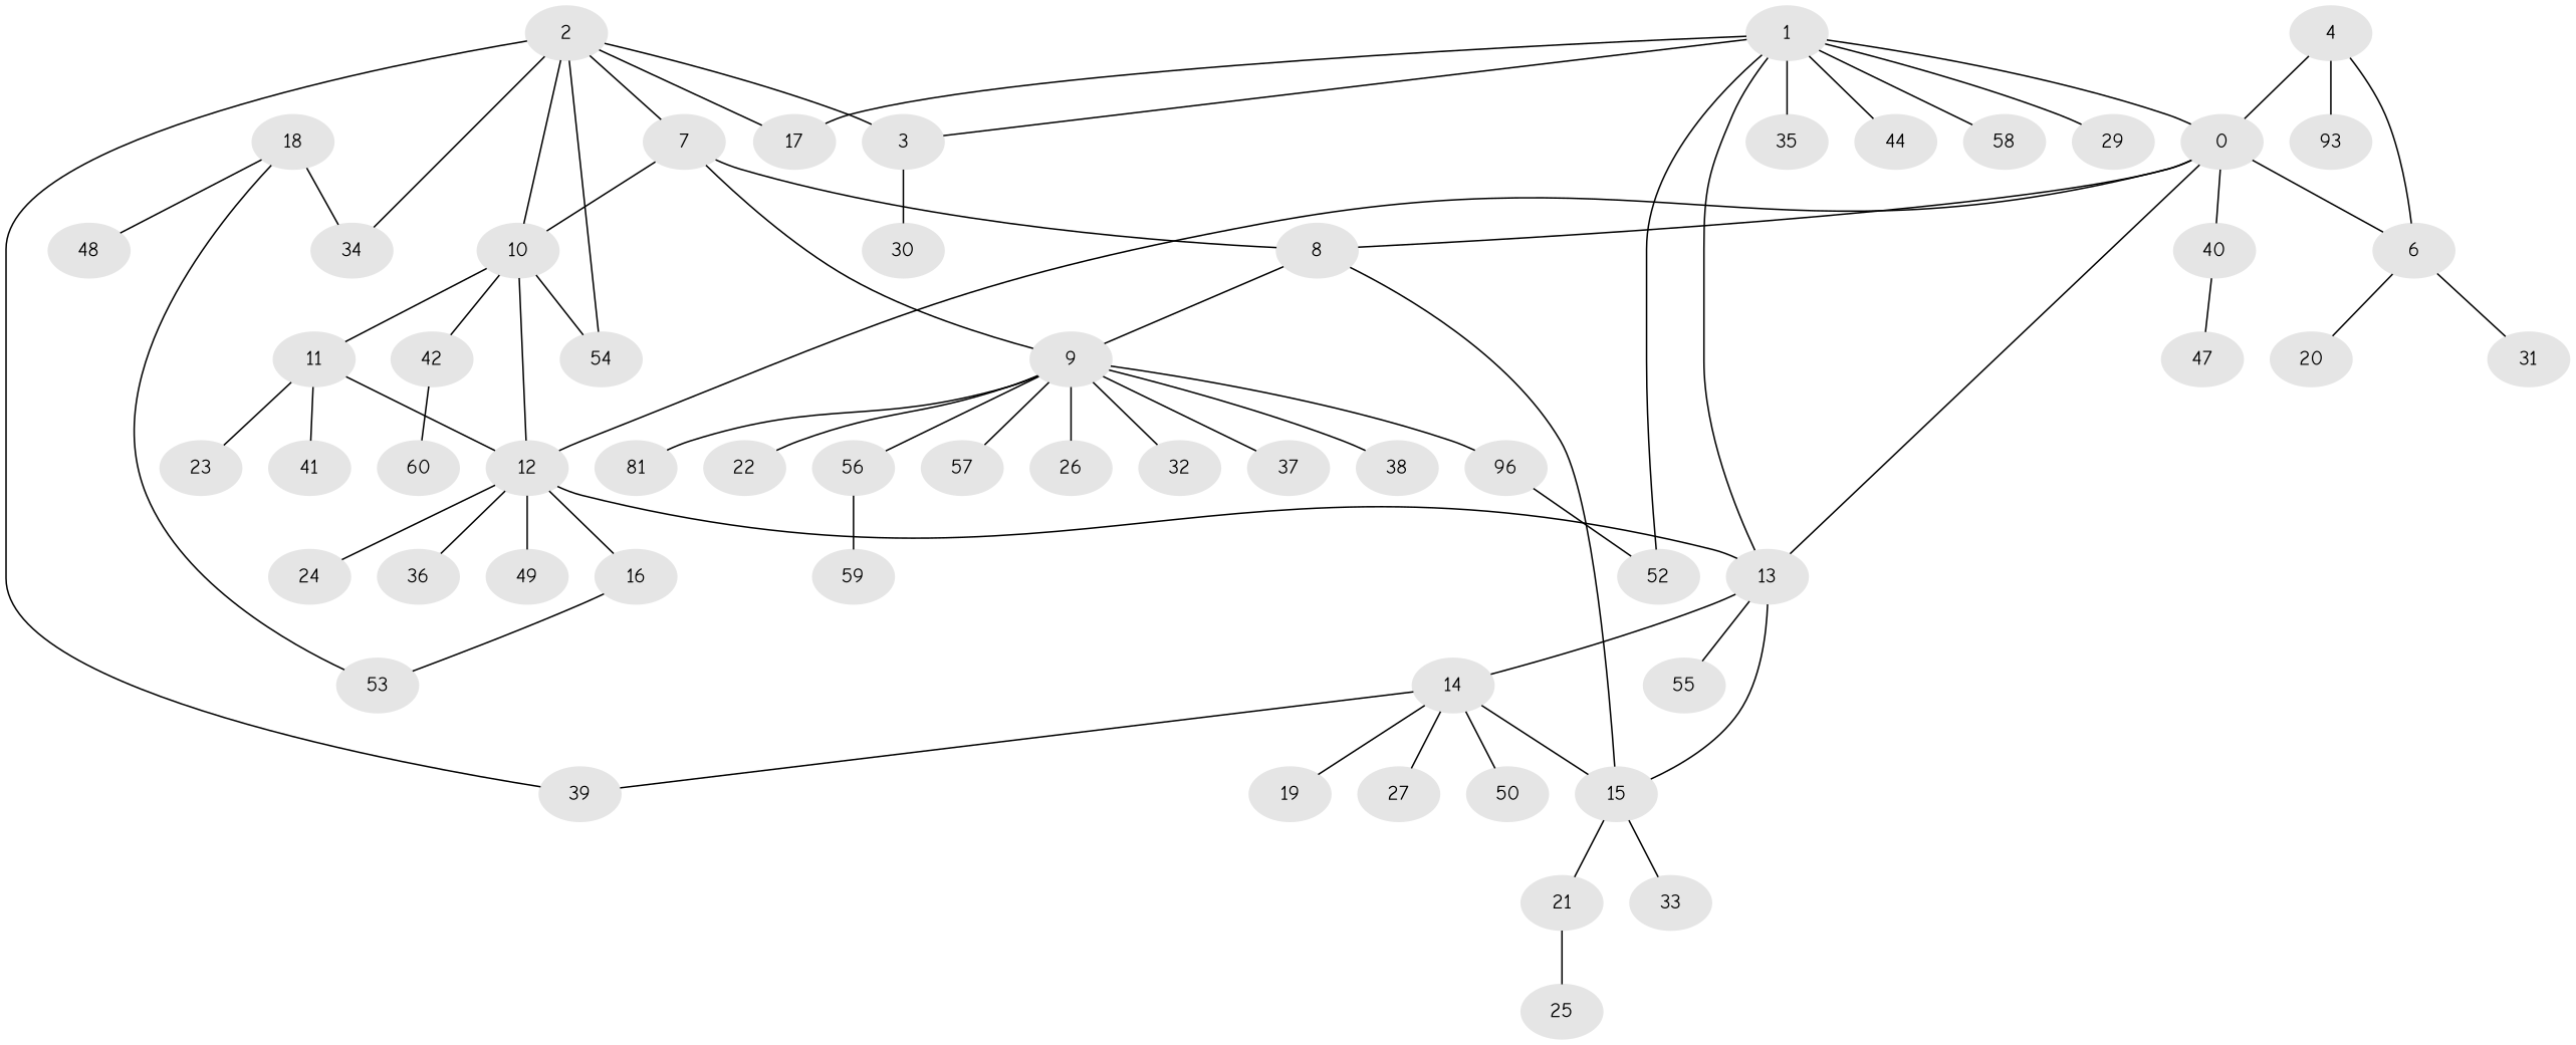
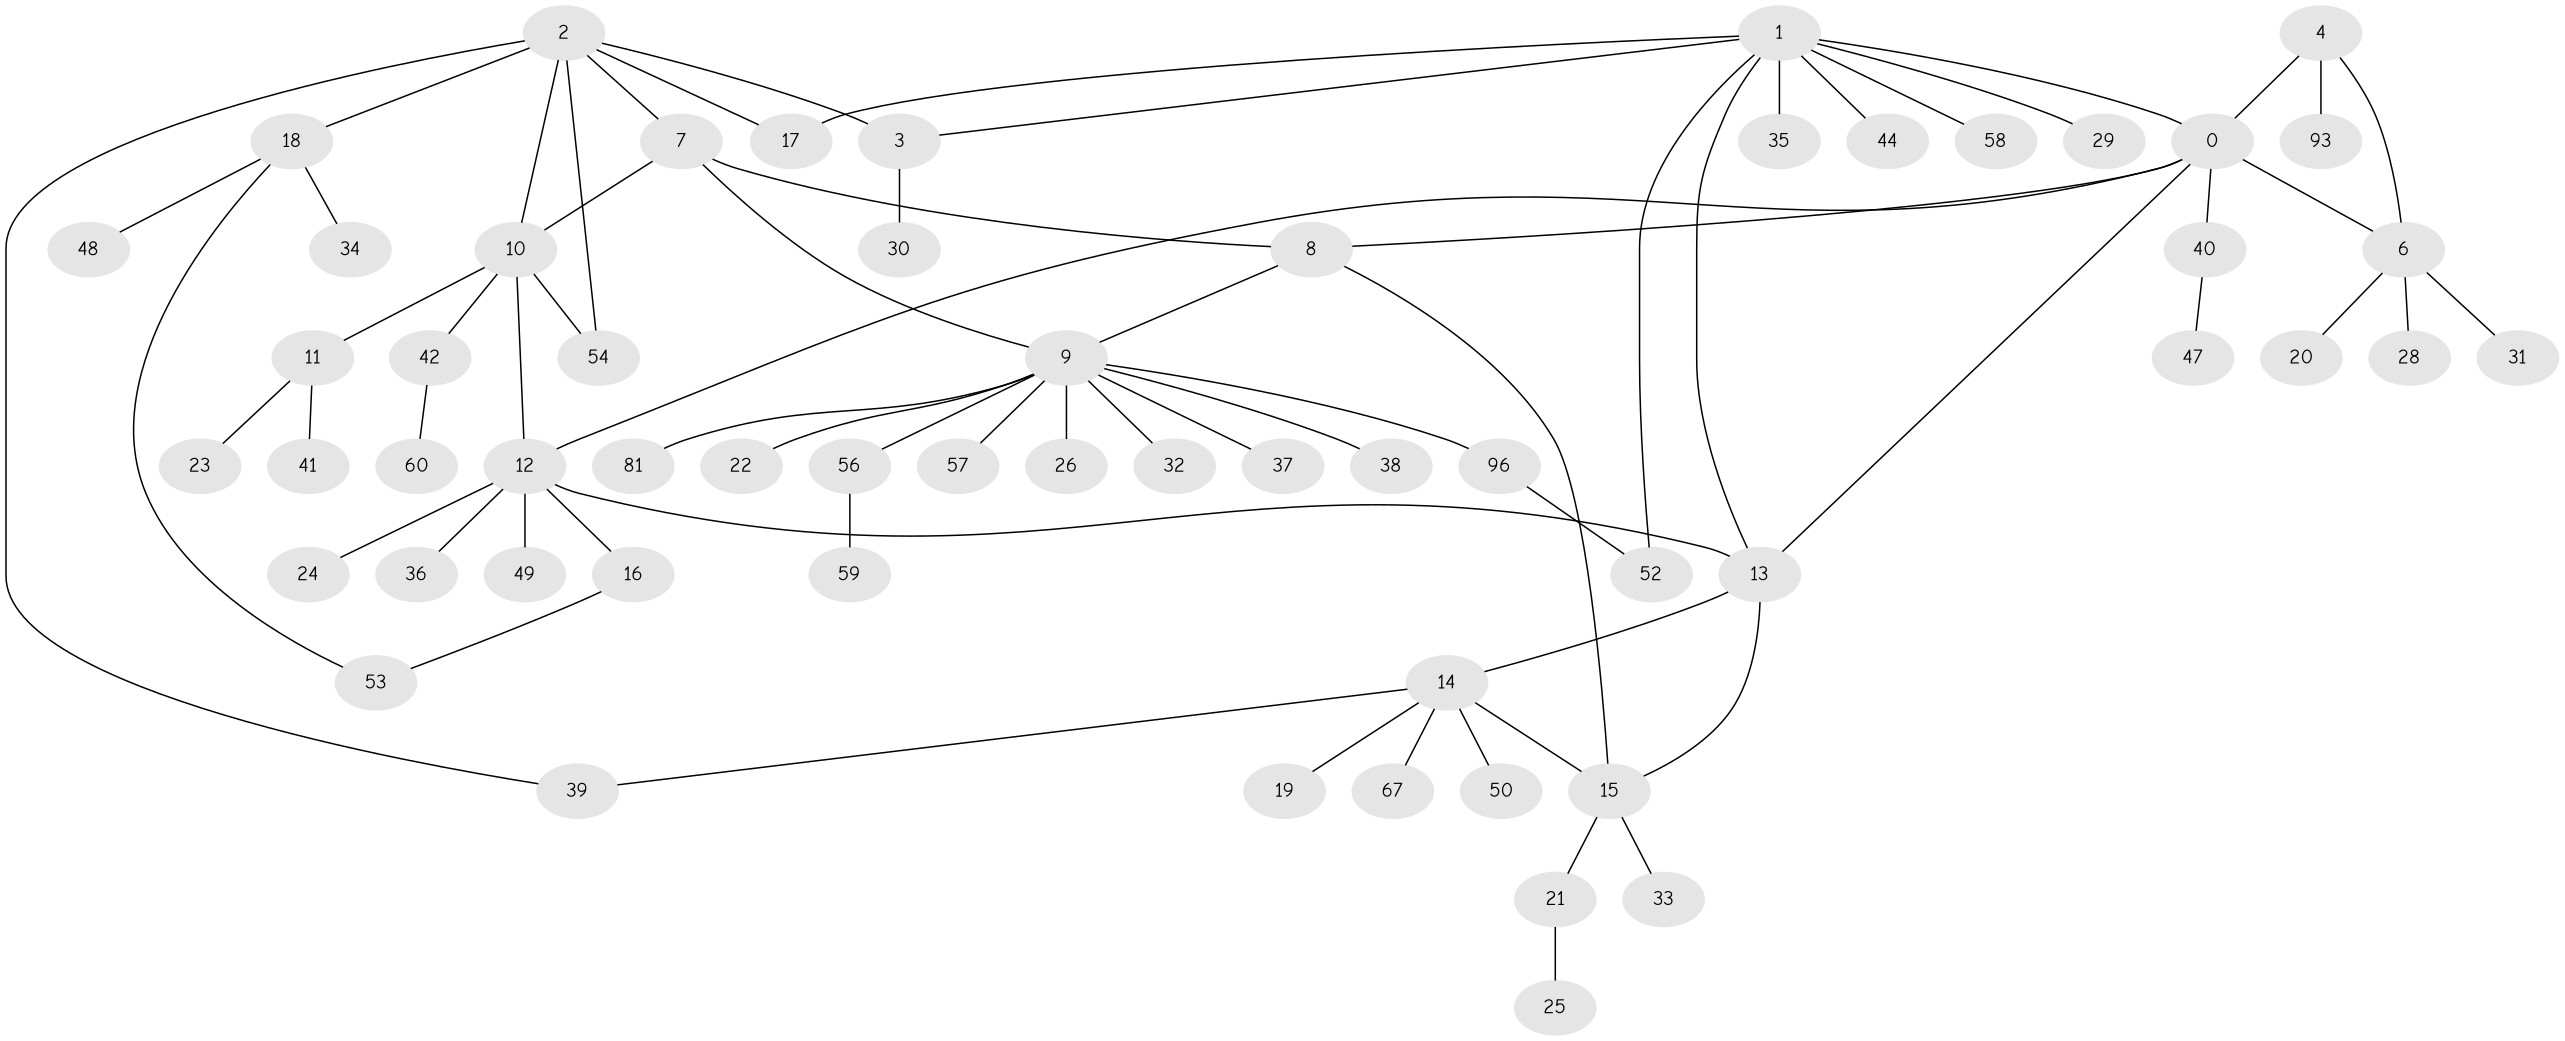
  graph {
    fontname="Comic Neue"
    node [color=gray90 fontname="Comic Neue" style=filled]
    edge [fontname="Comic Neue"]
    1
    3
    n3 [label=0]
    13
    29
    35
    44
    52
    58
    17
    2
    7
    10
    18
    39
    54
    30
    6
    8
    12
    40
    15
    14
-   55
    9
    11
    42
    53
    34
    48
    4
    n32 [label=93]
    20
+   28
    31
    16
    24
    36
    49
    47
    22
    26
    32
    37
    38
    n46 [label=96]
    n47 [label=81]
    56
    57
    21
    33
    59
    23
    41
    60
    19
-   27
+   27 [label=67]
    50
    25
    1 -- 3
    1 -- n3
    1 -- 13
    1 -- 29
    1 -- 35
    1 -- 44
    1 -- 52
    1 -- 58
    1 -- 17
    3 -- 30
    n3 -- 13
    n3 -- 6
    n3 -- 8
    n3 -- 12
    n3 -- 40
    13 -- 15
    13 -- 14
-   13 -- 55
    2 -- 3
    2 -- 17
    2 -- 7
    2 -- 10
-   2 -- 34
+   2 -- 18
    2 -- 39
    2 -- 54
    7 -- 10
    7 -- 8
    7 -- 9
    10 -- 54
    10 -- 12
    10 -- 11
    10 -- 42
    18 -- 53
    18 -- 34
    18 -- 48
    6 -- 20
+   6 -- 28
    6 -- 31
    8 -- 15
    8 -- 9
    12 -- 13
    12 -- 16
    12 -- 24
    12 -- 36
    12 -- 49
    40 -- 47
    15 -- 21
    15 -- 33
    14 -- 39
    14 -- 15
    14 -- 19
    14 -- 27
    14 -- 50
    9 -- 22
    9 -- 26
    9 -- 32
    9 -- 37
    9 -- 38
    9 -- n46
    9 -- n47
    9 -- 56
    9 -- 57
-   11 -- 12
    11 -- 23
    11 -- 41
    42 -- 60
    4 -- n3
    4 -- 6
    4 -- n32
    16 -- 53
    n46 -- 52
    56 -- 59
    21 -- 25
  }
